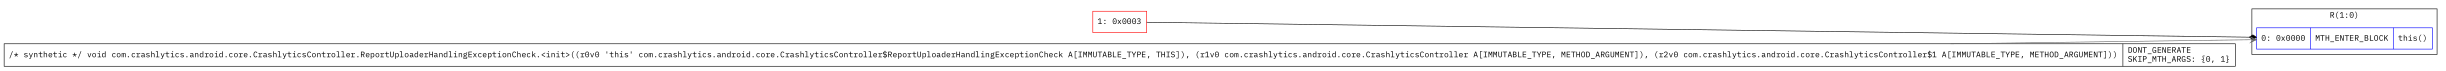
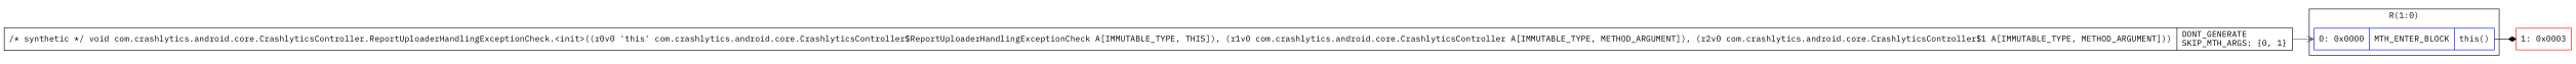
  digraph {
    rankdir=LR
    fontname="IBM Plex Mono"
    node [shape=record fontname="IBM Plex Mono"]
    edge [fontname="IBM Plex Mono"]
    n1 [color=blue label="{0\:\ 0x0000|MTH_ENTER_BLOCK\l|this()\l}"]
    n2 [color=red label="{1\:\ 0x0003}"]
    n3 [label="{\/* synthetic *\/ void com.crashlytics.android.core.CrashlyticsController.ReportUploaderHandlingExceptionCheck.\<init\>((r0v0 'this' com.crashlytics.android.core.CrashlyticsController$ReportUploaderHandlingExceptionCheck A[IMMUTABLE_TYPE, THIS]), (r1v0 com.crashlytics.android.core.CrashlyticsController A[IMMUTABLE_TYPE, METHOD_ARGUMENT]), (r2v0 com.crashlytics.android.core.CrashlyticsController$1 A[IMMUTABLE_TYPE, METHOD_ARGUMENT]))  | DONT_GENERATE\lSKIP_MTH_ARGS: \{0, 1\}\l}"]
    subgraph cluster_1 {
      label="R(1:0)"
      n1
    }
-   n2 -> n1 [color=black arrowhead=diamond]
+   n1 -> n2 [color=black arrowhead=diamond]
    n3 -> n1 [color=gray40 arrowhead=vee]
  }
